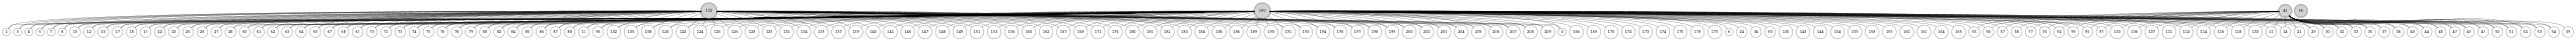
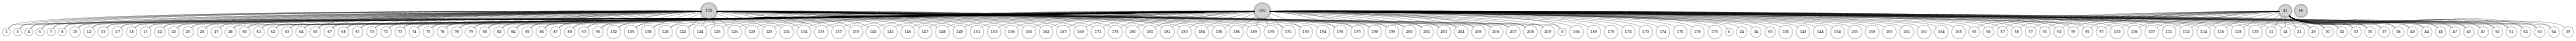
  digraph {
    fontname="Courier Prime"
    splines=true
    node [fontname="Courier Prime" fontsize=20 shape=circle]
    edge [dir=none fontname="Courier Prime"]
    n1 [label=0]
    n2 [label=1]
    n3 [label=3]
    n4 [label=4]
    n5 [label=5]
    n6 [label=6]
    n7 [label=7]
    n8 [label=8]
    n9 [label=10]
    n10 [label=11]
    n11 [label=12]
    n12 [label=14]
    n13 [label=15]
    n14 [label=17]
    n15 [label=18]
    n16 [label=19]
    n17 [label=21]
    n18 [label=22]
    n19 [label=23]
    n20 [label=24]
    n21 [label=25]
    n22 [label=26]
    n23 [label=27]
    n24 [label=28]
    n25 [label=29]
    n26 [label=30]
    n27 [label=32]
    n28 [label=33]
    n29 [label=34]
    n30 [label=35]
    n31 [label=37]
    n32 [label=38]
    n33 [label=39]
    n34 [label=40]
    n35 [label=41 shape=doublecircle style=filled]
    n36 [label=44]
    n37 [label=45]
    n38 [label=47]
    n39 [label=48]
    n40 [label=49]
    n41 [label=50]
    n42 [label=51]
    n43 [label=52]
    n44 [label=53]
    n45 [label=54]
    n46 [label=55]
    n47 [label=56]
    n48 [label=57]
    n49 [label=58]
    n50 [label=77]
    n51 [label=91]
    n52 [label=92]
    n53 [label=99]
    n54 [label=95]
    n55 [label=97]
    n56 [label=103]
    n57 [label=106]
    n58 [label=107]
    n59 [label=111]
    n60 [label=112]
    n61 [label=114]
    n62 [label=116]
    n63 [label=118]
    n64 [label=133]
    n65 [label=60]
    n66 [label=61]
    n67 [label=62]
    n68 [label=63]
    n69 [label=64]
    n70 [label=65]
    n71 [label=66 shape=doublecircle style=filled]
    n72 [label=67]
    n73 [label=68]
    n74 [label=69]
    n75 [label=70]
    n76 [label=71]
    n77 [label=73]
    n78 [label=74]
    n79 [label=75]
    n80 [label=76]
    n81 [label=78]
    n82 [label=79]
    n83 [label=80]
    n84 [label=82]
    n85 [label=84]
    n86 [label=85]
    n87 [label=86]
    n88 [label=87]
    n89 [label=88]
    n90 [label=90]
-   n91 [label=13]
+   n91 [label=93]
    n92 [label=96]
    n93 [label=100 shape=doublecircle style=filled]
    n94 [label=102]
    n95 [label=105]
    n96 [label=108]
    n97 [label=120]
    n98 [label=122]
    n99 [label=124]
    n100 [label=125]
    n101 [label=126]
    n102 [label=128]
    n103 [label=129]
    n104 [label=130]
    n105 [label=131]
    n106 [label=134]
    n107 [label=135]
    n108 [label=137]
    n109 [label=139]
    n110 [label=140]
    n111 [label=141]
    n112 [label=143]
    n113 [label=144]
    n114 [label=146]
    n115 [label=147]
    n116 [label=148]
    n117 [label=149]
    n118 [label=151]
    n119 [label=153]
    n120 [label=154]
    n121 [label=155]
    n122 [label=156]
    n123 [label=158]
    n124 [label=159]
    n125 [label=160]
    n126 [label=161]
    n127 [label=162]
    n128 [label=163]
    n129 [label=164]
    n130 [label=165]
    n131 [label=166]
    n132 [label=167]
    n133 [label=168]
    n134 [label=169]
    n135 [label=170]
    n136 [label=171]
    n137 [label=172]
    n138 [label=173]
    n139 [label=174]
    n140 [label=175]
    n141 [label=176]
    n142 [label=178]
    n143 [label=179]
    n144 [label=180]
    n145 [label=181]
    n146 [label=182]
    n147 [label=183]
    n148 [label=184]
    n149 [label=185]
    n150 [label=186]
    n151 [label=189]
    n152 [label=190]
    n153 [label=191]
    n154 [label=193]
    n155 [label=194]
    n156 [label=195]
    n157 [label=197]
    n158 [label=198]
    n159 [label=199]
    n160 [label=200]
    n161 [label=202]
    n162 [label=203]
    n163 [label=204]
    n164 [label=205]
    n165 [label=206]
    n166 [label=207]
    n167 [label=208]
    n168 [label=209]
    n169 [label=132 shape=doublecircle style=filled]
    n35 -> n10
    n35 -> n12
    n35 -> n17
    n35 -> n25
    n35 -> n26
    n35 -> n27
    n35 -> n28
    n35 -> n30
    n35 -> n31
    n35 -> n32
    n35 -> n33
    n35 -> n34
    n35 -> n36
    n35 -> n37
    n35 -> n38
    n35 -> n39
    n35 -> n40
    n35 -> n41
    n35 -> n42
    n35 -> n43
    n35 -> n44
    n35 -> n45
    n35 -> n46
    n35 -> n47
    n35 -> n48
    n35 -> n49
    n35 -> n50
    n35 -> n51
    n35 -> n52
    n35 -> n53
    n35 -> n54
    n35 -> n55
    n35 -> n56
    n35 -> n57
    n35 -> n58
    n35 -> n59
    n35 -> n60
    n35 -> n61
    n35 -> n62
    n35 -> n63
    n35 -> n64
    n93 -> n1
    n93 -> n2
    n93 -> n3
    n93 -> n4
    n93 -> n5
    n93 -> n6
    n93 -> n7
    n93 -> n8
    n93 -> n9
    n93 -> n10
    n93 -> n11
    n93 -> n12
    n93 -> n13
    n93 -> n14
    n93 -> n15
    n93 -> n16
    n93 -> n17
    n93 -> n18
    n93 -> n19
    n93 -> n20
    n93 -> n21
    n93 -> n22
    n93 -> n23
    n93 -> n24
    n93 -> n25
    n93 -> n26
    n93 -> n27
    n93 -> n28
    n93 -> n29
    n93 -> n30
    n93 -> n31
    n93 -> n32
    n93 -> n34
    n93 -> n36
    n93 -> n37
    n93 -> n38
    n93 -> n39
    n93 -> n40
    n93 -> n41
    n93 -> n42
    n93 -> n43
    n93 -> n44
    n93 -> n45
    n93 -> n46
    n93 -> n47
    n93 -> n48
    n93 -> n49
    n93 -> n50
    n93 -> n51
    n93 -> n52
    n93 -> n53
    n93 -> n54
    n93 -> n55
    n93 -> n56
    n93 -> n57
    n93 -> n58
    n93 -> n59
    n93 -> n60
    n93 -> n61
    n93 -> n62
    n93 -> n63
    n93 -> n64
    n93 -> n65
    n93 -> n66
    n93 -> n67
    n93 -> n68
    n93 -> n69
    n93 -> n70
    n93 -> n72
    n93 -> n73
    n93 -> n74
    n93 -> n75
    n93 -> n76
    n93 -> n77
    n93 -> n78
    n93 -> n79
    n93 -> n80
    n93 -> n81
    n93 -> n82
    n93 -> n83
    n93 -> n84
    n93 -> n85
    n93 -> n86
    n93 -> n87
    n93 -> n88
    n93 -> n89
    n93 -> n90
    n93 -> n91
    n93 -> n92
    n93 -> n94
    n93 -> n95
    n93 -> n96
    n93 -> n97
    n93 -> n98
    n93 -> n99
    n93 -> n100
    n93 -> n101
    n93 -> n102
    n93 -> n103
    n93 -> n104
    n93 -> n105
    n93 -> n106
    n93 -> n107
    n93 -> n108
    n93 -> n109
    n93 -> n110
    n93 -> n111
    n93 -> n112
    n93 -> n113
    n93 -> n114
    n93 -> n115
    n93 -> n116
    n93 -> n117
    n93 -> n118
    n93 -> n119
    n93 -> n120
    n93 -> n121
    n93 -> n122
    n93 -> n123
    n93 -> n124
    n93 -> n125
    n93 -> n126
    n93 -> n127
    n93 -> n128
    n93 -> n129
    n93 -> n130
    n93 -> n131
    n93 -> n132
    n93 -> n133
    n93 -> n134
    n93 -> n135
    n93 -> n136
    n93 -> n137
    n93 -> n138
    n93 -> n139
    n93 -> n140
    n93 -> n141
    n93 -> n142
    n93 -> n143
    n93 -> n144
    n93 -> n145
    n93 -> n146
    n93 -> n147
    n93 -> n148
    n93 -> n149
    n93 -> n150
    n93 -> n151
    n93 -> n152
    n93 -> n153
    n93 -> n154
-   n93 -> n155
    n93 -> n156
    n93 -> n157
    n93 -> n158
    n93 -> n159
    n93 -> n160
    n93 -> n161
    n93 -> n162
    n93 -> n163
    n93 -> n164
    n93 -> n165
    n93 -> n166
    n93 -> n167
    n93 -> n168
    n169 -> n1
    n169 -> n2
    n169 -> n3
    n169 -> n4
    n169 -> n5
    n169 -> n7
    n169 -> n8
    n169 -> n9
    n169 -> n11
    n169 -> n13
    n169 -> n14
    n169 -> n15
    n169 -> n16
    n169 -> n18
    n169 -> n19
    n169 -> n21
    n169 -> n22
    n169 -> n23
    n169 -> n24
    n169 -> n65
    n169 -> n66
    n169 -> n67
    n169 -> n68
    n169 -> n69
    n169 -> n70
    n169 -> n72
    n169 -> n73
    n169 -> n74
    n169 -> n75
    n169 -> n76
    n169 -> n77
    n169 -> n78
    n169 -> n79
    n169 -> n80
    n169 -> n81
    n169 -> n82
    n169 -> n83
    n169 -> n84
    n169 -> n85
    n169 -> n86
    n169 -> n87
    n169 -> n88
    n169 -> n89
    n169 -> n91
    n169 -> n92
    n169 -> n94
    n169 -> n95
    n169 -> n96
    n169 -> n97
    n169 -> n98
    n169 -> n99
    n169 -> n100
    n169 -> n101
    n169 -> n102
    n169 -> n103
    n169 -> n105
    n169 -> n106
    n169 -> n107
    n169 -> n108
    n169 -> n109
    n169 -> n110
    n169 -> n111
    n169 -> n114
    n169 -> n115
    n169 -> n116
    n169 -> n117
    n169 -> n118
    n169 -> n119
    n169 -> n122
    n169 -> n125
    n169 -> n127
    n169 -> n132
    n169 -> n133
    n169 -> n136
    n169 -> n141
    n169 -> n144
    n169 -> n145
    n169 -> n146
    n169 -> n147
    n169 -> n148
    n169 -> n149
    n169 -> n150
    n169 -> n151
    n169 -> n152
    n169 -> n153
    n169 -> n154
    n169 -> n155
    n169 -> n156
    n169 -> n157
    n169 -> n158
    n169 -> n159
    n169 -> n160
    n169 -> n161
    n169 -> n162
    n169 -> n163
    n169 -> n164
    n169 -> n165
    n169 -> n166
    n169 -> n167
    n169 -> n168
  }
